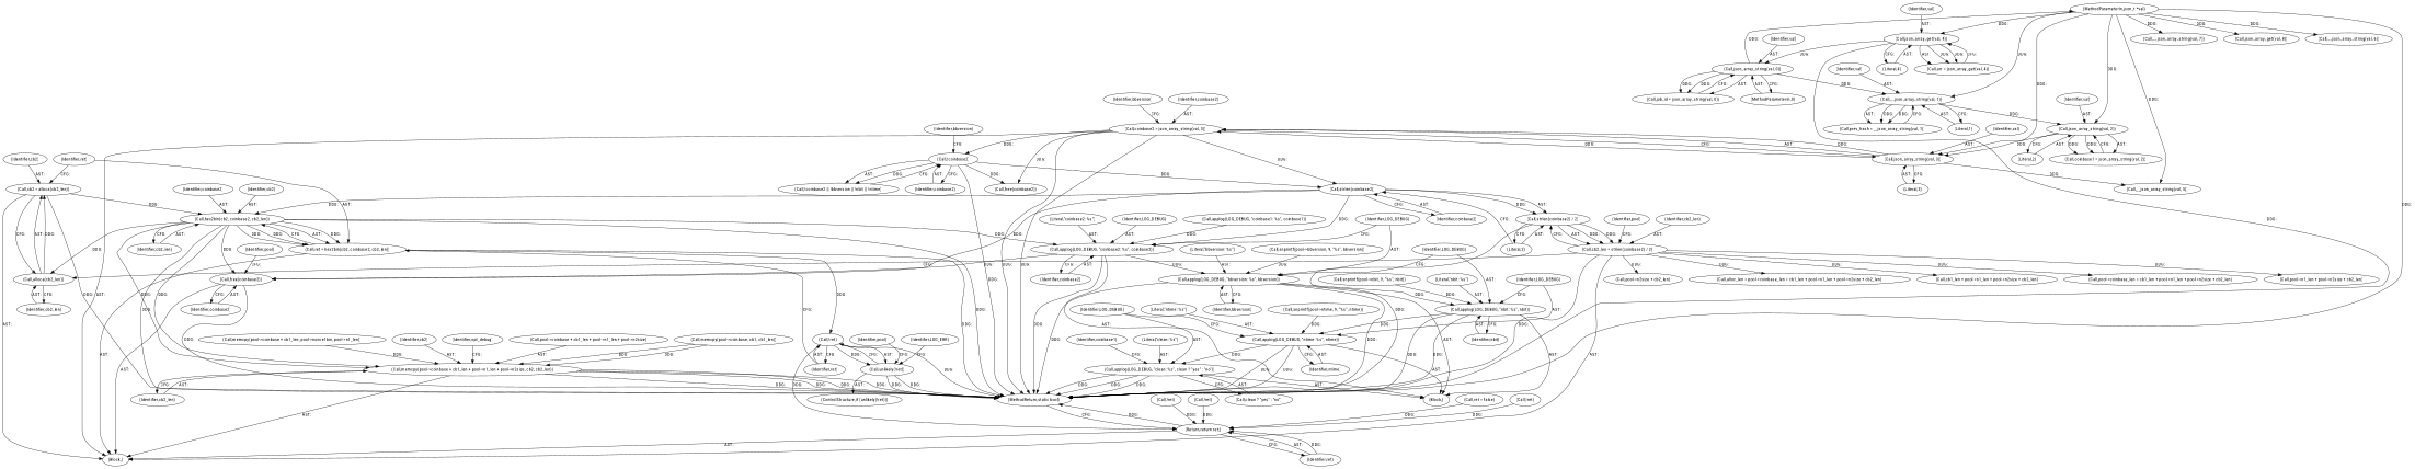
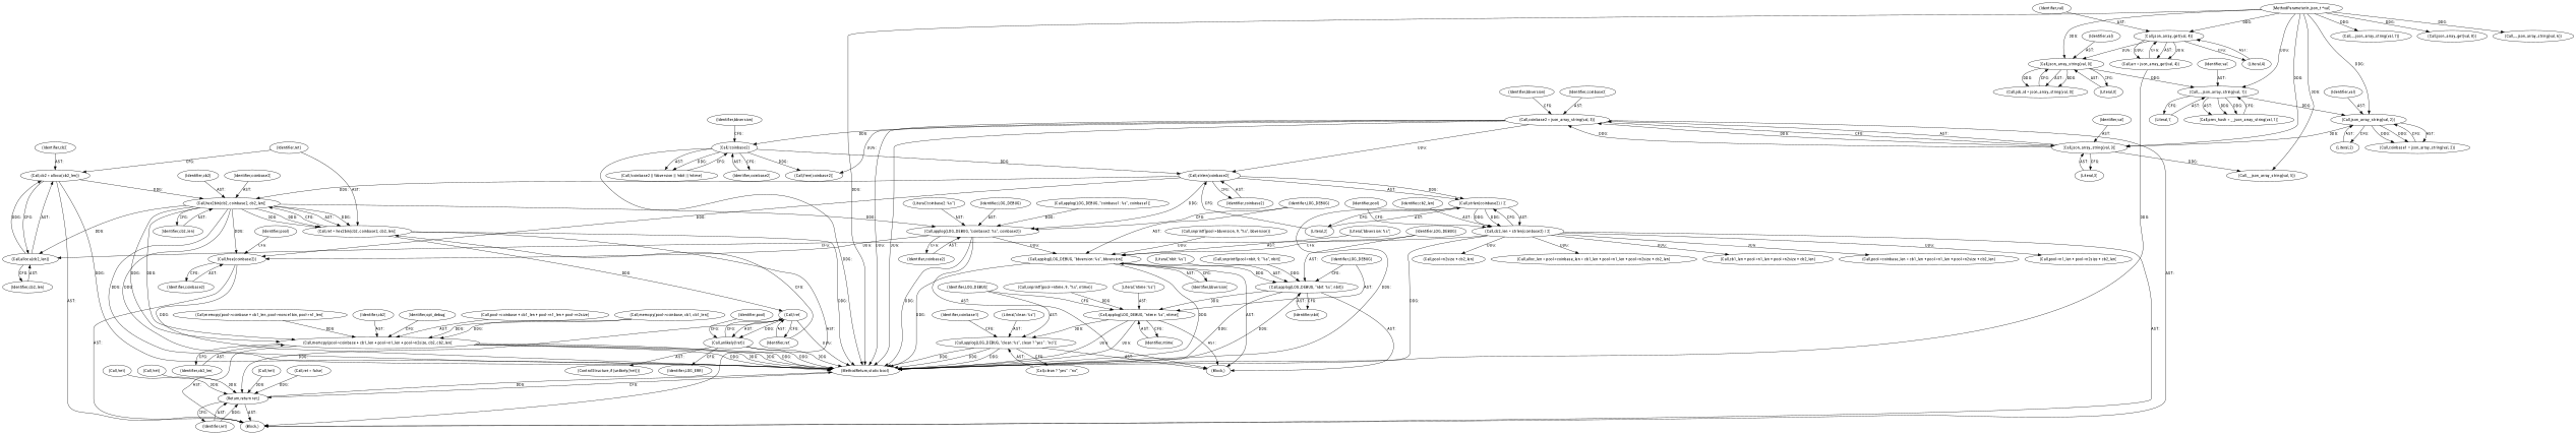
  digraph {
    fontname="Roboto Condensed"
    node [fontname="Roboto Condensed"]
    edge [fontname="Roboto Condensed"]
    n1 [label="(Call,cb2 = alloca(cb2_len))"]
    n2 [label="(Call,alloca(cb2_len))"]
    n3 [label="(Call,hex2bin(cb2, coinbase2, cb2_len))"]
    n4 [label="(MethodReturn,static bool)"]
    n5 [label="(Block,)"]
    n6 [label="(Identifier,cb2_len)"]
    n7 [label="(Call,applog(LOG_DEBUG, \"coinbase2: %s\", coinbase2))"]
    n8 [label="(Call,free(coinbase2))"]
    n9 [label="(Call,ret = hex2bin(cb2, coinbase2, cb2_len))"]
    n10 [label="(Call,memcpy(pool->coinbase + cb1_len + pool->n1_len + pool->n2size, cb2, cb2_len))"]
    n11 [label="(Identifier,cb2_len)"]
    n12 [label="(Return,return ret;)"]
    n13 [label="(Call,cb2_len = strlen(coinbase2) / 2)"]
    n14 [label="(Call,strlen(coinbase2) / 2)"]
    n15 [label="(Call,cb1_len + pool->n1_len + pool->n2size + cb2_len)"]
    n16 [label="(Call,pool->coinbase_len = cb1_len + pool->n1_len + pool->n2size + cb2_len)"]
    n17 [label="(Call,pool->n1_len + pool->n2size + cb2_len)"]
    n18 [label="(Call,pool->n2size + cb2_len)"]
    n19 [label="(Call,alloc_len = pool->coinbase_len = cb1_len + pool->n1_len + pool->n2size + cb2_len)"]
    n20 [label="(Literal,2)"]
    n21 [label="(Call,strlen(coinbase2))"]
    n22 [label="(Identifier,coinbase2)"]
    n23 [label="(Call,applog(LOG_DEBUG, \"bbversion: %s\", bbversion))"]
    n24 [label="(Block,)"]
    n25 [label="(Identifier,coinbase2)"]
    n26 [label="(Identifier,coinbase2)"]
    n27 [label="(Call,!coinbase2)"]
    n28 [label="(Call,free(coinbase2))"]
    n29 [label="(Call,!coinbase2 || !bbversion || !nbit || !ntime)"]
    n30 [label="(Identifier,coinbase2)"]
    n31 [label="(Call,coinbase2 = json_array_string(val, 3))"]
    n32 [label="(Call,json_array_string(val, 3))"]
    n33 [label="(Call,__json_array_string(val, 5))"]
    n34 [label="(Literal,3)"]
    n35 [label="(Call,json_array_string(val, 2))"]
    n36 [label="(Call,coinbase1 = json_array_string(val, 2))"]
    n37 [label="(Literal,2)"]
    n38 [label="(Call,__json_array_string(val, 1))"]
    n39 [label="(Call,prev_hash = __json_array_string(val, 1))"]
    n40 [label="(Literal,1)"]
    n41 [label="(Call,json_array_string(val, 0))"]
    n42 [label="(Call,job_id = json_array_string(val, 0))"]
-   n43 [label="(MethodParameterIn,0)"]
+   n43 [label="(Literal,0)"]
    n44 [label="(Call,json_array_get(val, 4))"]
    n45 [label="(Call,arr = json_array_get(val, 4))"]
    n46 [label="(Literal,4)"]
    n47 [label="(MethodParameterIn,json_t *val)"]
    n48 [label="(Call,__json_array_string(val, 7))"]
    n49 [label="(Call,json_array_get(val, 8))"]
    n50 [label="(Call,__json_array_string(val, 6))"]
    n51 [label="(Call,!ret)"]
    n52 [label="(Identifier,cb2_len)"]
    n53 [label="(Call,unlikely(!ret))"]
    n54 [label="(Identifier,ret)"]
    n55 [label="(ControlStructure,if (unlikely(!ret)))"]
    n56 [label="(Identifier,ret)"]
    n57 [label="(Call,applog(LOG_DEBUG, \"nbit: %s\", nbit))"]
    n58 [label="(Identifier,bbversion)"]
    n59 [label="(Call,applog(LOG_DEBUG, \"ntime: %s\", ntime))"]
    n60 [label="(Identifier,nbit)"]
    n61 [label="(Call,applog(LOG_DEBUG, \"clean: %s\", clean ? \"yes\" : \"no\"))"]
    n62 [label="(Identifier,ntime)"]
    n63 [label="(Call,clean ? \"yes\" : \"no\")"]
    n64 [label="(Identifier,cb2)"]
    n65 [label="(Literal,\"nbit: %s\")"]
    n66 [label="(Identifier,pool)"]
    n67 [label="(Identifier,bbversion)"]
    n68 [label="(Identifier,val)"]
    n69 [label="(Call,memcpy(pool->coinbase + cb1_len, pool->nonce1bin, pool->n1_len))"]
    n70 [label="(Identifier,coinbase2)"]
    n71 [label="(Identifier,LOG_DEBUG)"]
    n72 [label="(Identifier,cb2)"]
    n73 [label="(Identifier,val)"]
    n74 [label="(Identifier,pool)"]
    n75 [label="(Call,!ret)"]
    n76 [label="(Literal,\"coinbase2: %s\")"]
    n77 [label="(Literal,\"bbversion: %s\")"]
    n78 [label="(Call,!ret)"]
    n79 [label="(Identifier,bbversion)"]
    n80 [label="(Call,snprintf(pool->ntime, 9, \"%s\", ntime))"]
    n81 [label="(Identifier,coinbase2)"]
    n82 [label="(Identifier,coinbase1)"]
    n83 [label="(Identifier,opt_debug)"]
    n84 [label="(Identifier,val)"]
    n85 [label="(Literal,\"ntime: %s\")"]
    n86 [label="(Call,ret = false)"]
    n87 [label="(Identifier,LOG_ERR)"]
    n88 [label="(Identifier,LOG_DEBUG)"]
    n89 [label="(Identifier,pool)"]
    n90 [label="(Call,snprintf(pool->nbit, 9, \"%s\", nbit))"]
    n91 [label="(Call,!ret)"]
    n92 [label="(Identifier,cb2)"]
    n93 [label="(Identifier,cb2_len)"]
    n94 [label="(Call,snprintf(pool->bbversion, 9, \"%s\", bbversion))"]
    n95 [label="(Identifier,LOG_DEBUG)"]
    n96 [label="(Call,pool->coinbase + cb1_len + pool->n1_len + pool->n2size)"]
    n97 [label="(Call,memcpy(pool->coinbase, cb1, cb1_len))"]
    n98 [label="(Literal,\"clean: %s\")"]
    n99 [label="(Identifier,val)"]
    n100 [label="(Call,applog(LOG_DEBUG, \"coinbase1: %s\", coinbase1))"]
    n101 [label="(Identifier,LOG_DEBUG)"]
    n102 [label="(Identifier,ret)"]
    n103 [label="(Identifier,LOG_DEBUG)"]
    n104 [label="(Identifier,val)"]
    n1 -> n2 [label="CFG: "]
    n1 -> n3 [label="DDG: "]
    n1 -> n4 [label="DDG: "]
    n1 -> n5 [label="AST: "]
    n2 -> n1 [label="AST: "]
    n2 -> n1 [label="DDG: "]
    n2 -> n6 [label="CFG: "]
    n3 -> n2 [label="DDG: "]
    n3 -> n4 [label="DDG: "]
    n3 -> n4 [label="DDG: "]
    n3 -> n7 [label="DDG: "]
    n3 -> n8 [label="DDG: "]
    n3 -> n9 [label="AST: "]
    n3 -> n9 [label="DDG: "]
    n3 -> n9 [label="DDG: "]
    n3 -> n9 [label="DDG: "]
    n3 -> n10 [label="DDG: "]
    n3 -> n10 [label="DDG: "]
    n3 -> n11 [label="CFG: "]
    n4 -> n12 [label="CFG: "]
    n6 -> n2 [label="AST: "]
    n7 -> n4 [label="DDG: "]
    n7 -> n8 [label="DDG: "]
    n7 -> n23 [label="DDG: "]
    n7 -> n24 [label="AST: "]
    n7 -> n25 [label="CFG: "]
    n8 -> n4 [label="DDG: "]
    n8 -> n5 [label="AST: "]
    n8 -> n26 [label="CFG: "]
    n9 -> n3 [label="CFG: "]
    n9 -> n4 [label="DDG: "]
    n9 -> n5 [label="AST: "]
    n9 -> n51 [label="DDG: "]
    n10 -> n4 [label="DDG: "]
    n10 -> n4 [label="DDG: "]
    n10 -> n4 [label="DDG: "]
    n10 -> n4 [label="DDG: "]
    n10 -> n5 [label="AST: "]
    n10 -> n52 [label="CFG: "]
    n11 -> n3 [label="AST: "]
    n12 -> n4 [label="DDG: "]
    n12 -> n5 [label="AST: "]
    n12 -> n56 [label="CFG: "]
    n13 -> n2 [label="CFG: "]
    n13 -> n4 [label="DDG: "]
    n13 -> n5 [label="AST: "]
    n13 -> n14 [label="CFG: "]
    n13 -> n15 [label="DDG: "]
    n13 -> n16 [label="DDG: "]
    n13 -> n17 [label="DDG: "]
    n13 -> n18 [label="DDG: "]
    n13 -> n19 [label="DDG: "]
    n14 -> n4 [label="DDG: "]
    n14 -> n13 [label="AST: "]
    n14 -> n13 [label="DDG: "]
    n14 -> n13 [label="DDG: "]
    n14 -> n20 [label="CFG: "]
    n20 -> n14 [label="AST: "]
    n20 -> n21 [label="CFG: "]
    n21 -> n3 [label="DDG: "]
    n21 -> n7 [label="DDG: "]
    n21 -> n8 [label="DDG: "]
    n21 -> n14 [label="AST: "]
    n21 -> n14 [label="DDG: "]
    n21 -> n22 [label="CFG: "]
    n22 -> n21 [label="AST: "]
    n23 -> n4 [label="DDG: "]
    n23 -> n4 [label="DDG: "]
    n23 -> n24 [label="AST: "]
    n23 -> n57 [label="DDG: "]
    n23 -> n58 [label="CFG: "]
    n25 -> n7 [label="AST: "]
    n26 -> n8 [label="AST: "]
    n27 -> n4 [label="DDG: "]
    n27 -> n21 [label="DDG: "]
    n27 -> n28 [label="DDG: "]
    n27 -> n29 [label="AST: "]
    n27 -> n29 [label="DDG: "]
    n27 -> n30 [label="CFG: "]
    n29 -> n27 [label="CFG: "]
    n30 -> n27 [label="AST: "]
    n31 -> n4 [label="DDG: "]
    n31 -> n4 [label="DDG: "]
    n31 -> n5 [label="AST: "]
    n31 -> n21 [label="DDG: "]
    n31 -> n27 [label="DDG: "]
    n31 -> n28 [label="DDG: "]
    n31 -> n32 [label="CFG: "]
    n32 -> n31 [label="AST: "]
    n32 -> n31 [label="DDG: "]
    n32 -> n31 [label="DDG: "]
    n32 -> n33 [label="DDG: "]
    n32 -> n34 [label="CFG: "]
    n34 -> n32 [label="AST: "]
    n35 -> n32 [label="DDG: "]
    n35 -> n36 [label="AST: "]
    n35 -> n36 [label="DDG: "]
    n35 -> n36 [label="DDG: "]
    n35 -> n37 [label="CFG: "]
    n36 -> n35 [label="CFG: "]
    n37 -> n35 [label="AST: "]
    n38 -> n35 [label="DDG: "]
    n38 -> n39 [label="AST: "]
    n38 -> n39 [label="DDG: "]
    n38 -> n39 [label="DDG: "]
    n38 -> n40 [label="CFG: "]
    n39 -> n38 [label="CFG: "]
    n40 -> n38 [label="AST: "]
    n41 -> n38 [label="DDG: "]
    n41 -> n42 [label="AST: "]
    n41 -> n42 [label="DDG: "]
    n41 -> n42 [label="DDG: "]
    n41 -> n43 [label="CFG: "]
    n42 -> n41 [label="CFG: "]
    n43 -> n41 [label="AST: "]
-   n44 -> n4 [label="DDG: "]
+   n45 -> n4 [label="DDG: "]
    n44 -> n41 [label="DDG: "]
    n44 -> n45 [label="AST: "]
    n44 -> n45 [label="DDG: "]
    n44 -> n45 [label="DDG: "]
    n44 -> n46 [label="CFG: "]
    n45 -> n44 [label="CFG: "]
    n46 -> n44 [label="AST: "]
    n47 -> n4 [label="DDG: "]
    n47 -> n32 [label="DDG: "]
    n47 -> n33 [label="DDG: "]
    n47 -> n35 [label="DDG: "]
    n47 -> n38 [label="DDG: "]
-   n41 -> n47 [label="DDG: "]
+   n47 -> n41 [label="DDG: "]
    n47 -> n44 [label="DDG: "]
    n47 -> n48 [label="DDG: "]
    n47 -> n49 [label="DDG: "]
    n47 -> n50 [label="DDG: "]
    n51 -> n4 [label="DDG: "]
    n51 -> n12 [label="DDG: "]
    n51 -> n53 [label="AST: "]
    n51 -> n53 [label="DDG: "]
    n51 -> n54 [label="CFG: "]
    n52 -> n10 [label="AST: "]
    n53 -> n4 [label="DDG: "]
    n53 -> n4 [label="DDG: "]
    n53 -> n51 [label="CFG: "]
    n53 -> n55 [label="AST: "]
    n54 -> n9 [label="CFG: "]
    n54 -> n51 [label="AST: "]
    n56 -> n12 [label="AST: "]
    n56 -> n12 [label="DDG: "]
    n57 -> n4 [label="DDG: "]
    n57 -> n4 [label="DDG: "]
    n57 -> n24 [label="AST: "]
    n57 -> n59 [label="DDG: "]
    n57 -> n60 [label="CFG: "]
    n58 -> n23 [label="AST: "]
    n59 -> n4 [label="DDG: "]
    n59 -> n4 [label="DDG: "]
    n59 -> n24 [label="AST: "]
    n59 -> n61 [label="DDG: "]
    n59 -> n62 [label="CFG: "]
    n60 -> n57 [label="AST: "]
    n61 -> n4 [label="DDG: "]
    n61 -> n4 [label="DDG: "]
    n61 -> n4 [label="DDG: "]
    n61 -> n24 [label="AST: "]
    n61 -> n63 [label="CFG: "]
    n62 -> n59 [label="AST: "]
    n63 -> n61 [label="AST: "]
    n64 -> n3 [label="AST: "]
    n65 -> n57 [label="AST: "]
    n66 -> n8 [label="CFG: "]
    n67 -> n27 [label="CFG: "]
    n68 -> n38 [label="AST: "]
    n69 -> n10 [label="DDG: "]
    n70 -> n31 [label="AST: "]
    n71 -> n7 [label="CFG: "]
    n71 -> n23 [label="AST: "]
    n72 -> n10 [label="AST: "]
    n73 -> n35 [label="AST: "]
    n74 -> n53 [label="CFG: "]
    n75 -> n12 [label="DDG: "]
    n76 -> n7 [label="AST: "]
    n77 -> n23 [label="AST: "]
    n78 -> n12 [label="DDG: "]
    n79 -> n31 [label="CFG: "]
    n80 -> n59 [label="DDG: "]
    n81 -> n3 [label="AST: "]
    n82 -> n61 [label="CFG: "]
    n83 -> n10 [label="CFG: "]
    n84 -> n41 [label="AST: "]
    n85 -> n59 [label="AST: "]
    n86 -> n12 [label="DDG: "]
-   n87 -> n53 [label="CFG: "]
+   n53 -> n87 [label="CFG: "]
    n88 -> n57 [label="CFG: "]
    n88 -> n59 [label="AST: "]
    n89 -> n13 [label="CFG: "]
    n90 -> n57 [label="DDG: "]
    n91 -> n12 [label="DDG: "]
    n92 -> n1 [label="AST: "]
    n93 -> n13 [label="AST: "]
    n94 -> n23 [label="DDG: "]
    n95 -> n7 [label="AST: "]
    n96 -> n10 [label="AST: "]
    n97 -> n10 [label="DDG: "]
    n97 -> n10 [label="DDG: "]
    n98 -> n61 [label="AST: "]
    n99 -> n44 [label="AST: "]
    n100 -> n7 [label="DDG: "]
    n101 -> n59 [label="CFG: "]
    n101 -> n61 [label="AST: "]
    n102 -> n1 [label="CFG: "]
    n102 -> n9 [label="AST: "]
    n103 -> n23 [label="CFG: "]
    n103 -> n57 [label="AST: "]
    n104 -> n32 [label="AST: "]
  }
